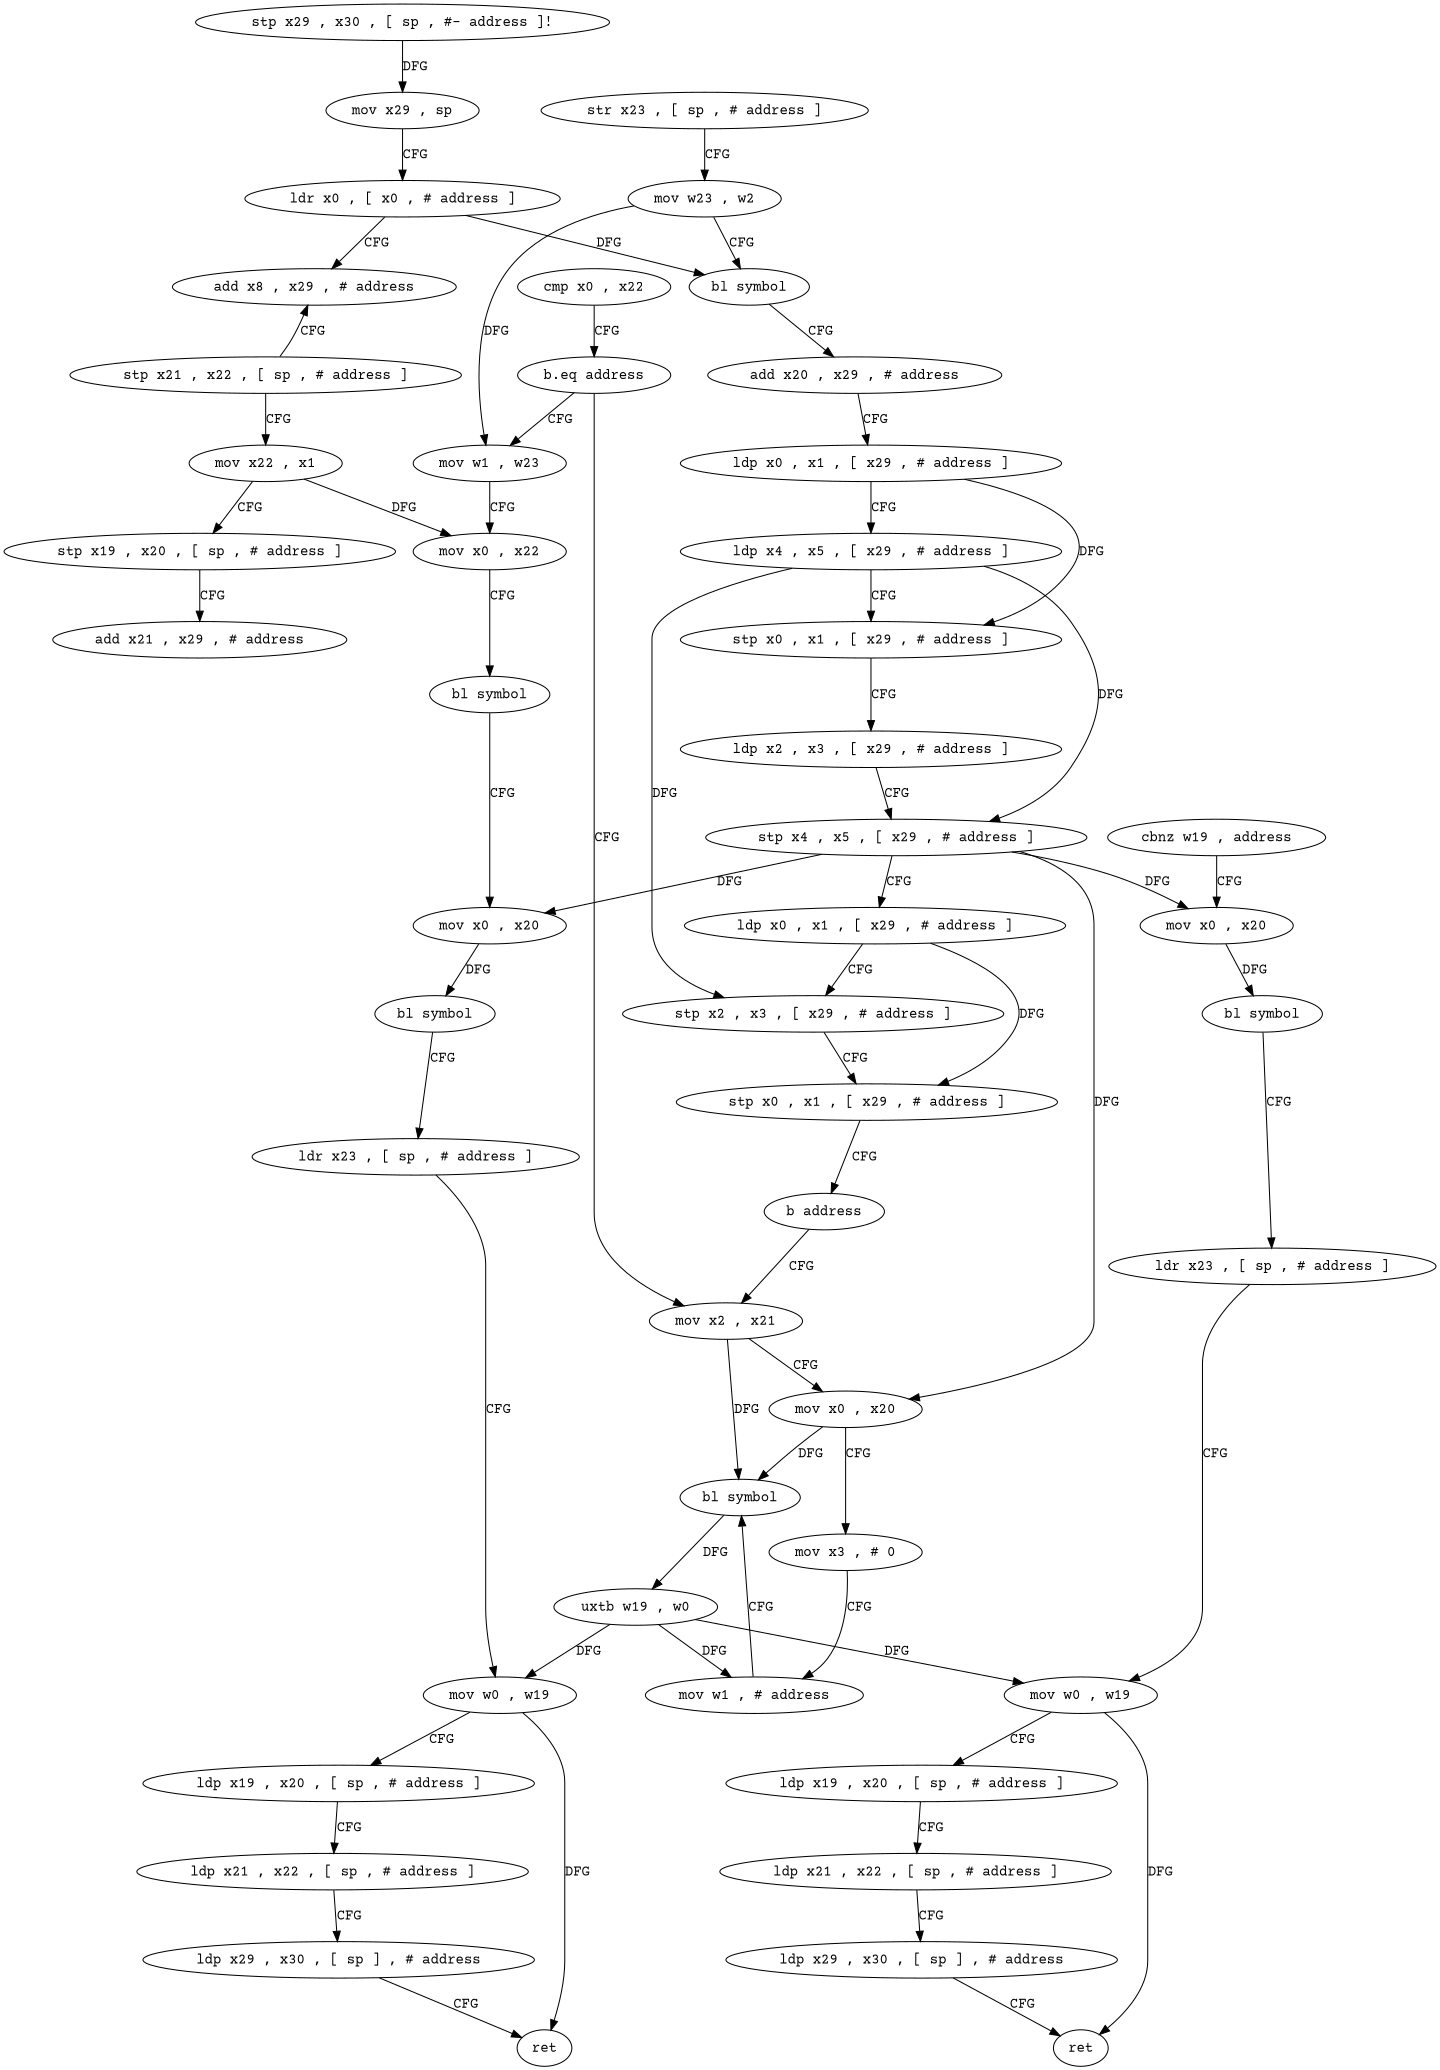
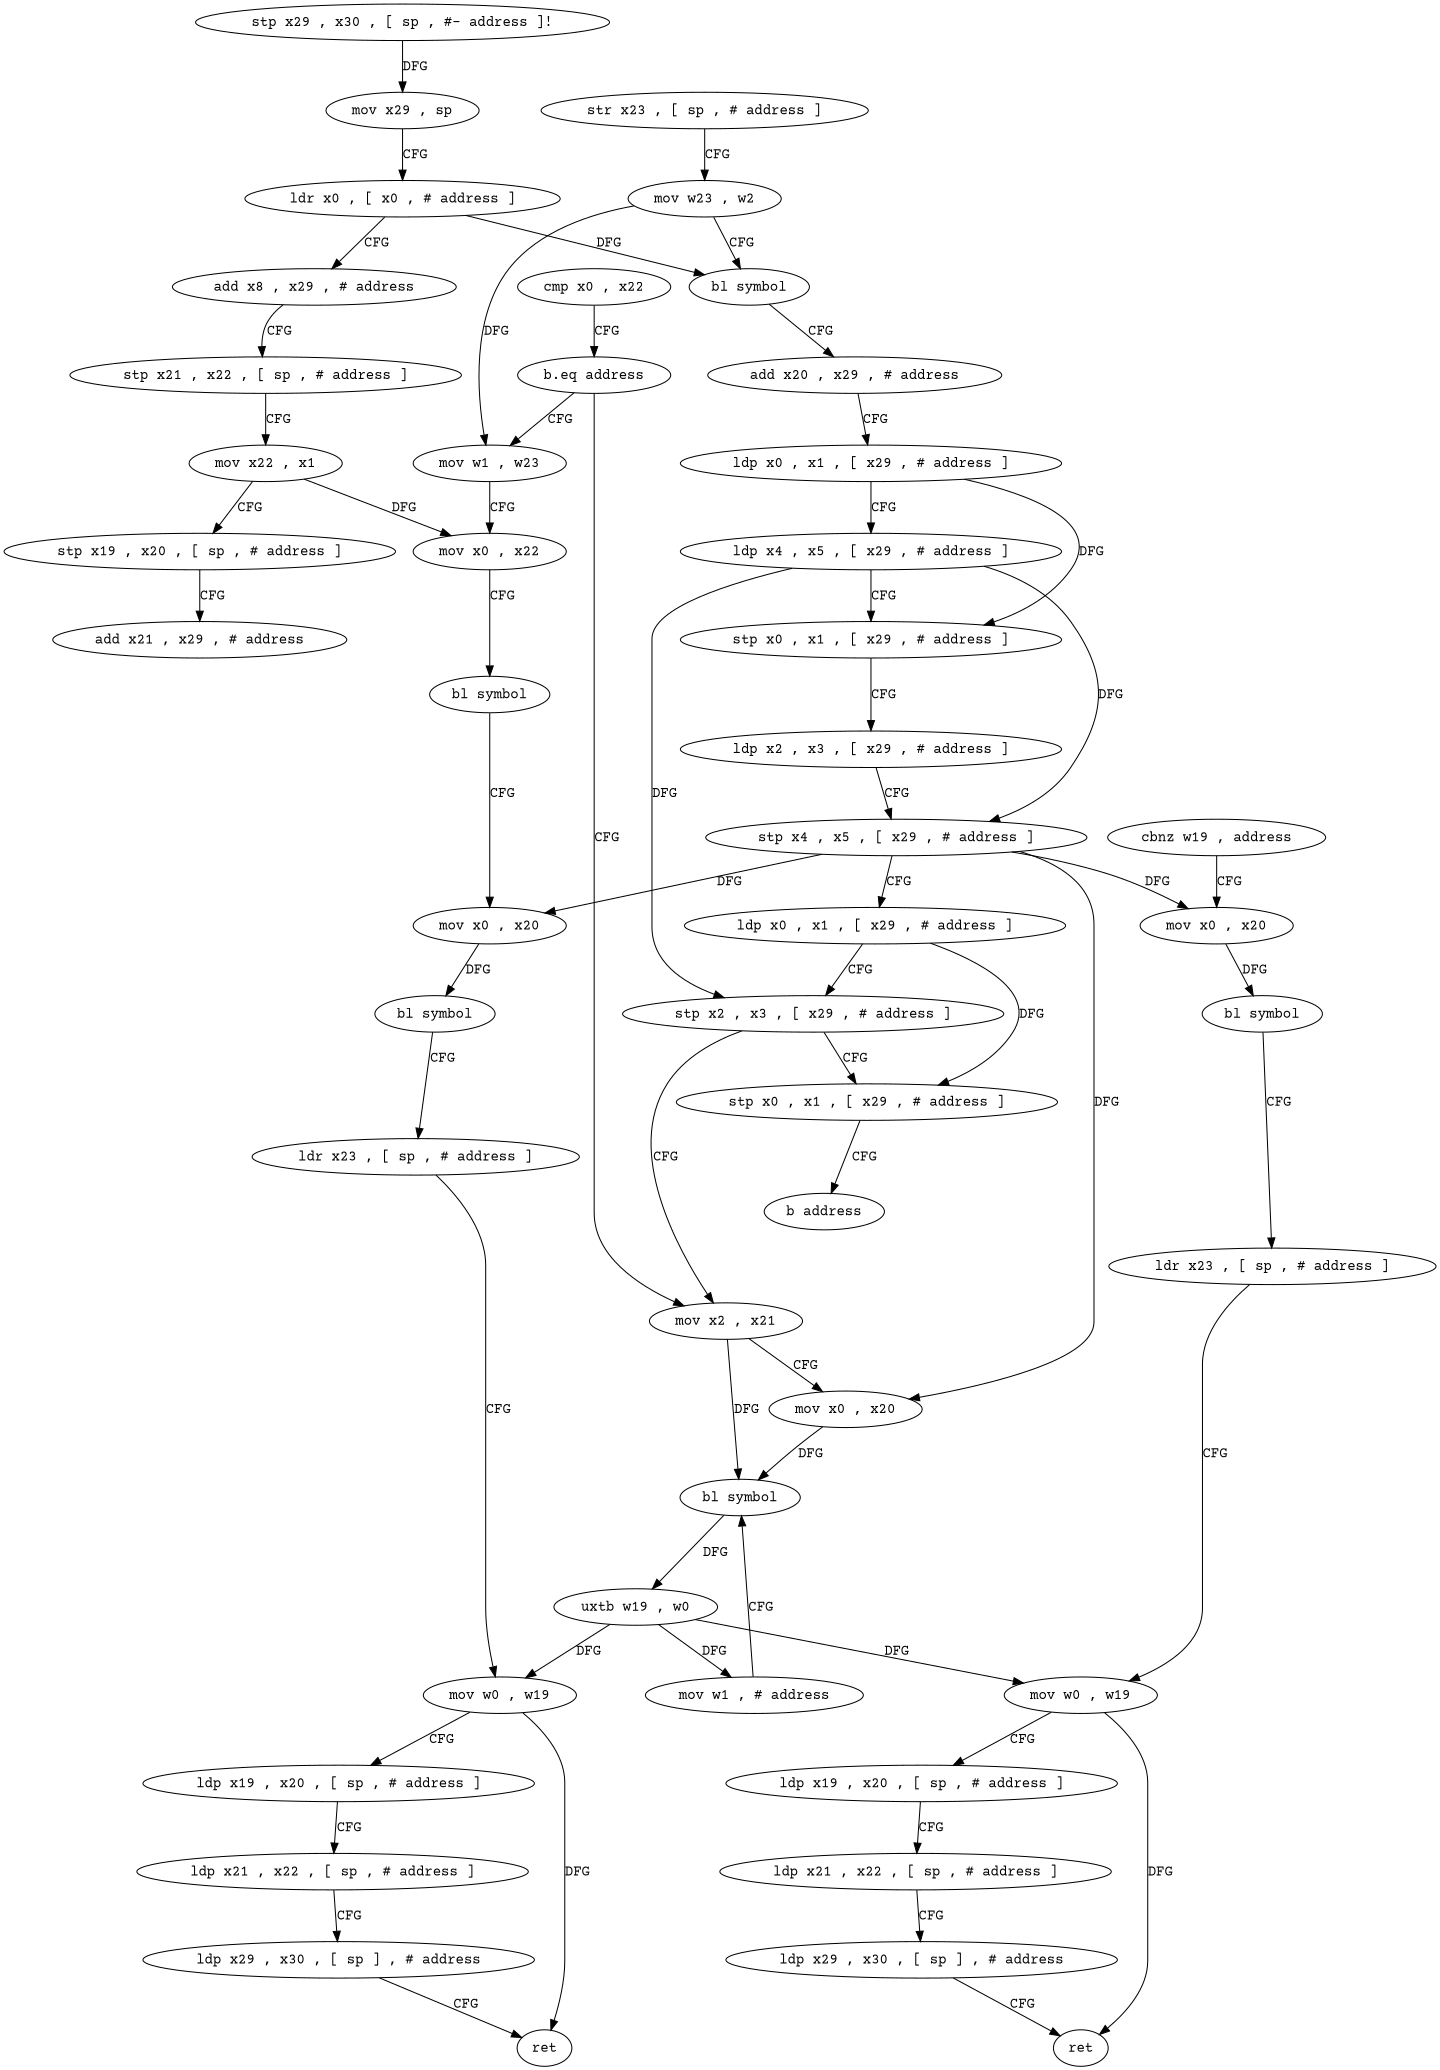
  digraph {
    fontname="Courier Prime"
    node [fontname="Courier Prime"]
    edge [fontname="Courier Prime"]
    n1 [label="stp x29 , x30 , [ sp , #- address ]!"]
    n2 [label="mov x29 , sp"]
    n3 [label="ldr x0 , [ x0 , # address ]"]
    n4 [label="add x8 , x29 , # address"]
    n5 [label="bl symbol"]
    n6 [label="stp x21 , x22 , [ sp , # address ]"]
    n7 [label="add x20 , x29 , # address"]
    n8 [label="mov x22 , x1"]
    n9 [label="stp x19 , x20 , [ sp , # address ]"]
    n10 [label="mov x0 , x22"]
    n11 [label="add x21 , x29 , # address"]
    n12 [label="b.eq address"]
    n13 [label="mov w1 , w23"]
    n14 [label="mov x2 , x21"]
    n15 [label="bl symbol"]
    n16 [label="str x23 , [ sp , # address ]"]
    n17 [label="mov w23 , w2"]
    n18 [label="ldp x0 , x1 , [ x29 , # address ]"]
    n19 [label="ldp x4 , x5 , [ x29 , # address ]"]
    n20 [label="stp x0 , x1 , [ x29 , # address ]"]
    n21 [label="stp x4 , x5 , [ x29 , # address ]"]
    n22 [label="stp x2 , x3 , [ x29 , # address ]"]
    n23 [label="ldp x2 , x3 , [ x29 , # address ]"]
    n24 [label="ldp x0 , x1 , [ x29 , # address ]"]
    n25 [label="mov x0 , x20"]
    n26 [label="mov x0 , x20"]
    n27 [label="mov x0 , x20"]
    n28 [label="stp x0 , x1 , [ x29 , # address ]"]
    n29 [label="bl symbol"]
-   n30 [label="mov x3 , # 0"]
    n31 [label="bl symbol"]
    n32 [label="bl symbol"]
    n33 [label="b address"]
    n34 [label="uxtb w19 , w0"]
    n35 [label="mov w1 , # address"]
    n36 [label="mov w0 , w19"]
    n37 [label="mov w0 , w19"]
    n38 [label="cbnz w19 , address"]
    n39 [label="ldp x19 , x20 , [ sp , # address ]"]
    n40 [label=ret]
    n41 [label="ldp x19 , x20 , [ sp , # address ]"]
    n42 [label=ret]
    n43 [label="cmp x0 , x22"]
    n44 [label="ldr x23 , [ sp , # address ]"]
    n45 [label="ldp x21 , x22 , [ sp , # address ]"]
    n46 [label="ldp x29 , x30 , [ sp ] , # address"]
    n47 [label="ldr x23 , [ sp , # address ]"]
    n48 [label="ldp x21 , x22 , [ sp , # address ]"]
    n49 [label="ldp x29 , x30 , [ sp ] , # address"]
    n1 -> n2 [label=DFG]
    n2 -> n3 [label=CFG]
    n3 -> n4 [label=CFG]
    n3 -> n5 [label=DFG]
-   n6 -> n4 [label=CFG]
+   n4 -> n6 [label=CFG]
    n5 -> n7 [label=CFG]
    n6 -> n8 [label=CFG]
    n7 -> n18 [label=CFG]
    n8 -> n9 [label=CFG]
    n8 -> n10 [label=DFG]
    n9 -> n11 [label=CFG]
    n10 -> n15 [label=CFG]
    n12 -> n13 [label=CFG]
    n12 -> n14 [label=CFG]
    n13 -> n10 [label=CFG]
    n14 -> n25 [label=CFG]
    n14 -> n29 [label=DFG]
    n15 -> n27 [label=CFG]
    n16 -> n17 [label=CFG]
    n17 -> n5 [label=CFG]
    n17 -> n13 [label=DFG]
    n18 -> n19 [label=CFG]
    n18 -> n20 [label=DFG]
    n19 -> n20 [label=CFG]
    n19 -> n21 [label=DFG]
    n19 -> n22 [label=DFG]
    n20 -> n23 [label=CFG]
    n21 -> n24 [label=CFG]
    n21 -> n25 [label=DFG]
    n21 -> n26 [label=DFG]
    n21 -> n27 [label=DFG]
    n22 -> n28 [label=CFG]
    n23 -> n21 [label=CFG]
    n24 -> n22 [label=CFG]
    n24 -> n28 [label=DFG]
    n25 -> n29 [label=DFG]
-   n25 -> n30 [label=CFG]
    n26 -> n31 [label=DFG]
    n27 -> n32 [label=DFG]
    n28 -> n33 [label=CFG]
    n29 -> n34 [label=DFG]
-   n30 -> n35 [label=CFG]
    n31 -> n44 [label=CFG]
    n32 -> n47 [label=CFG]
-   n33 -> n14 [label=CFG]
+   n22 -> n14 [label=CFG]
    n34 -> n35 [label=DFG]
    n34 -> n36 [label=DFG]
    n34 -> n37 [label=DFG]
    n35 -> n29 [label=CFG]
    n36 -> n39 [label=CFG]
    n36 -> n40 [label=DFG]
    n37 -> n41 [label=CFG]
    n37 -> n42 [label=DFG]
    n38 -> n26 [label=CFG]
    n39 -> n45 [label=CFG]
    n41 -> n48 [label=CFG]
    n43 -> n12 [label=CFG]
    n44 -> n36 [label=CFG]
    n45 -> n46 [label=CFG]
    n46 -> n40 [label=CFG]
    n47 -> n37 [label=CFG]
    n48 -> n49 [label=CFG]
    n49 -> n42 [label=CFG]
  }
